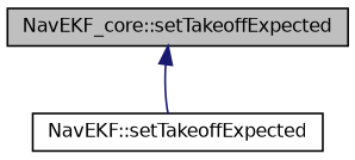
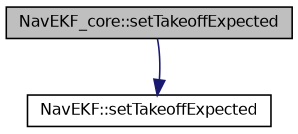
  digraph {
    rankdir=TB
    node [color=black fontname=Helvetica fontsize=10 shape=record style=filled]
    n1 [fillcolor=grey75 fontcolor=black height=0.2 label="NavEKF_core::setTakeoffExpected" width=0.4]
    n2 [fillcolor=white height=0.2 label="NavEKF::setTakeoffExpected" width=0.4]
-   n1 -> n2 [color=midnightblue dir=back fontname=Helvetica fontsize=10 labelfontname=Helvetica labelfontsize=10 style=solid]
+   n2 -> n1 [color=midnightblue dir=back fontname=Helvetica fontsize=10 labelfontname=Helvetica labelfontsize=10 style=solid]
  }
